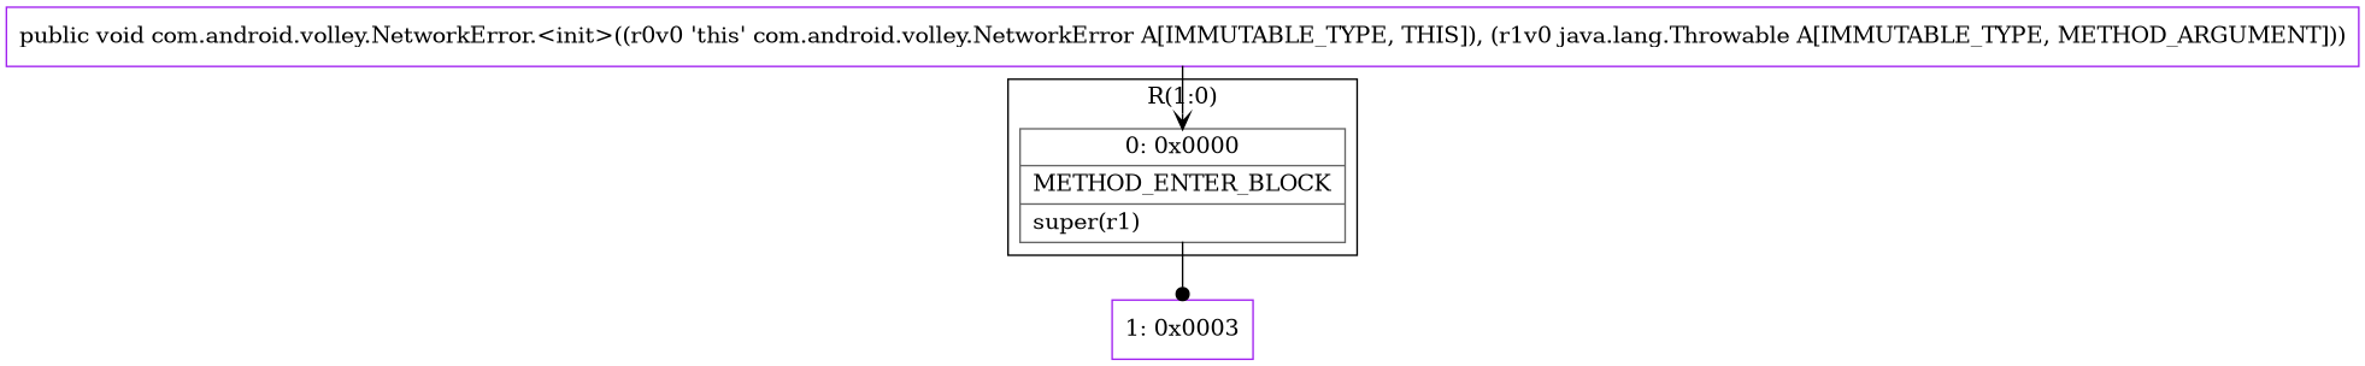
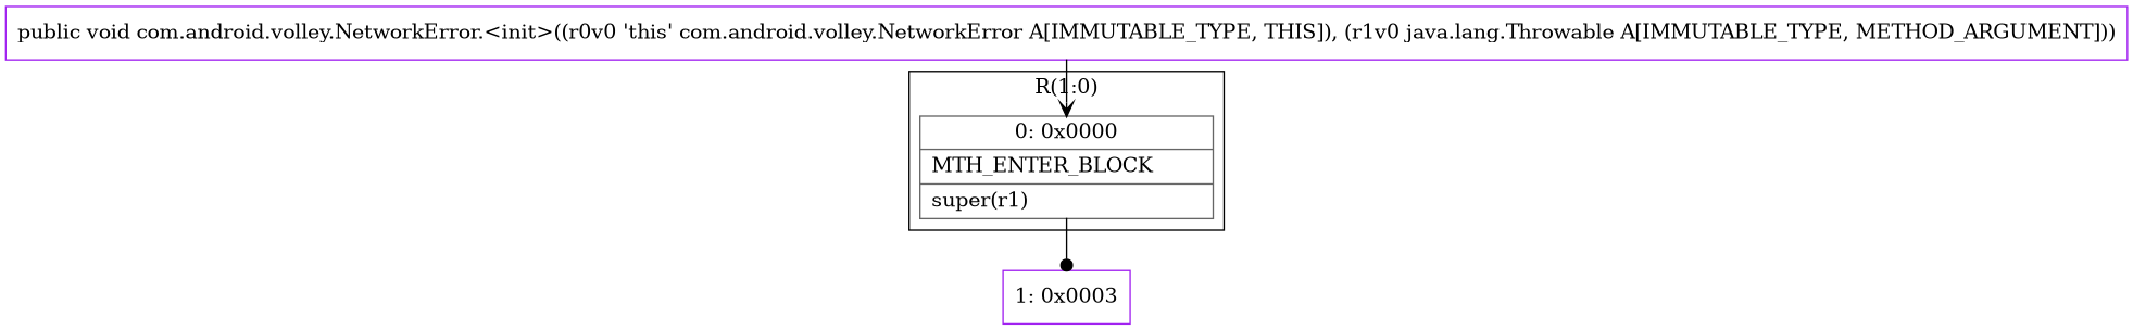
  digraph {
    node [color=purple shape=record]
-   n1 [color=gray40 label="{0\:\ 0x0000|METHOD_ENTER_BLOCK\l|super(r1)\l}"]
+   n1 [color=gray40 label="{0\:\ 0x0000|MTH_ENTER_BLOCK\l|super(r1)\l}"]
    n2 [label="{1\:\ 0x0003}"]
    n3 [label="{public void com.android.volley.NetworkError.\<init\>((r0v0 'this' com.android.volley.NetworkError A[IMMUTABLE_TYPE, THIS]), (r1v0 java.lang.Throwable A[IMMUTABLE_TYPE, METHOD_ARGUMENT])) }"]
    subgraph cluster_1 {
      label="R(1:0)"
      n1
    }
    n1 -> n2 [arrowhead=dot]
    n3 -> n1 [arrowhead=vee]
  }
